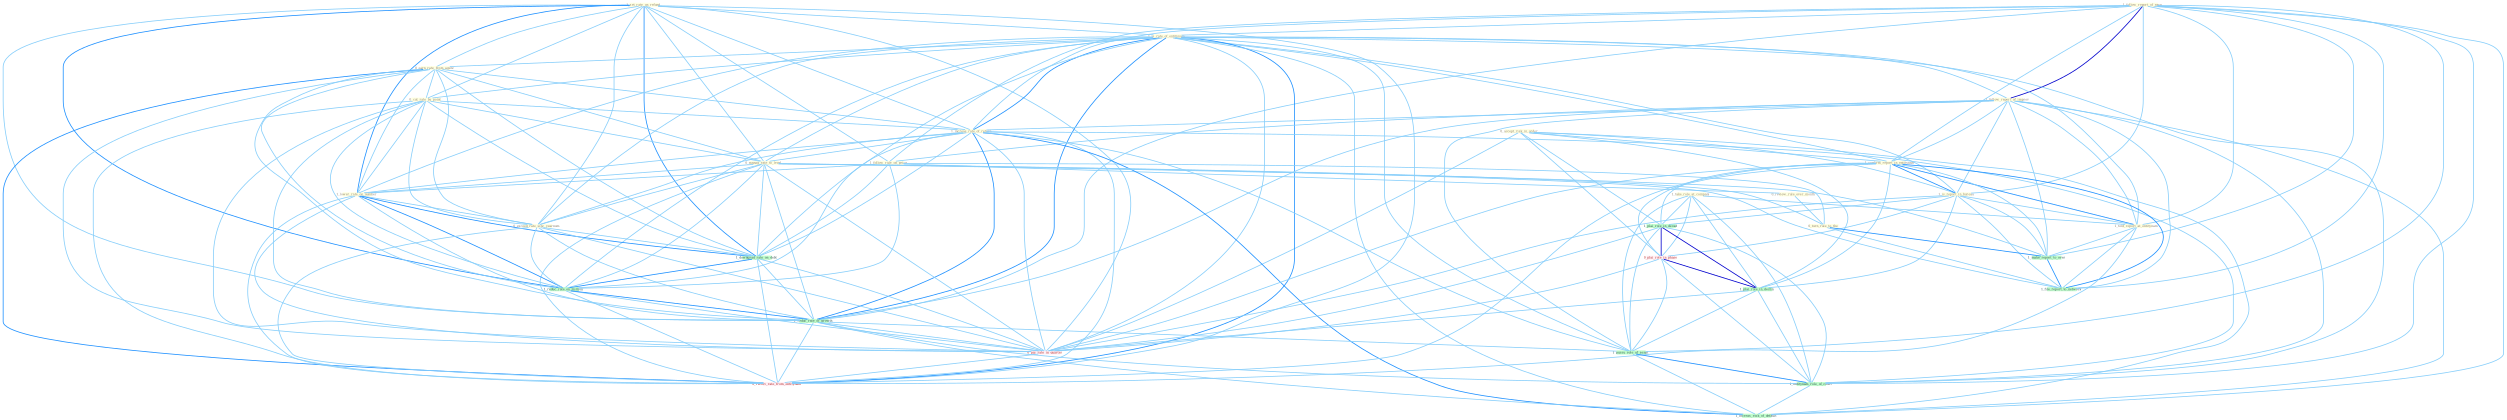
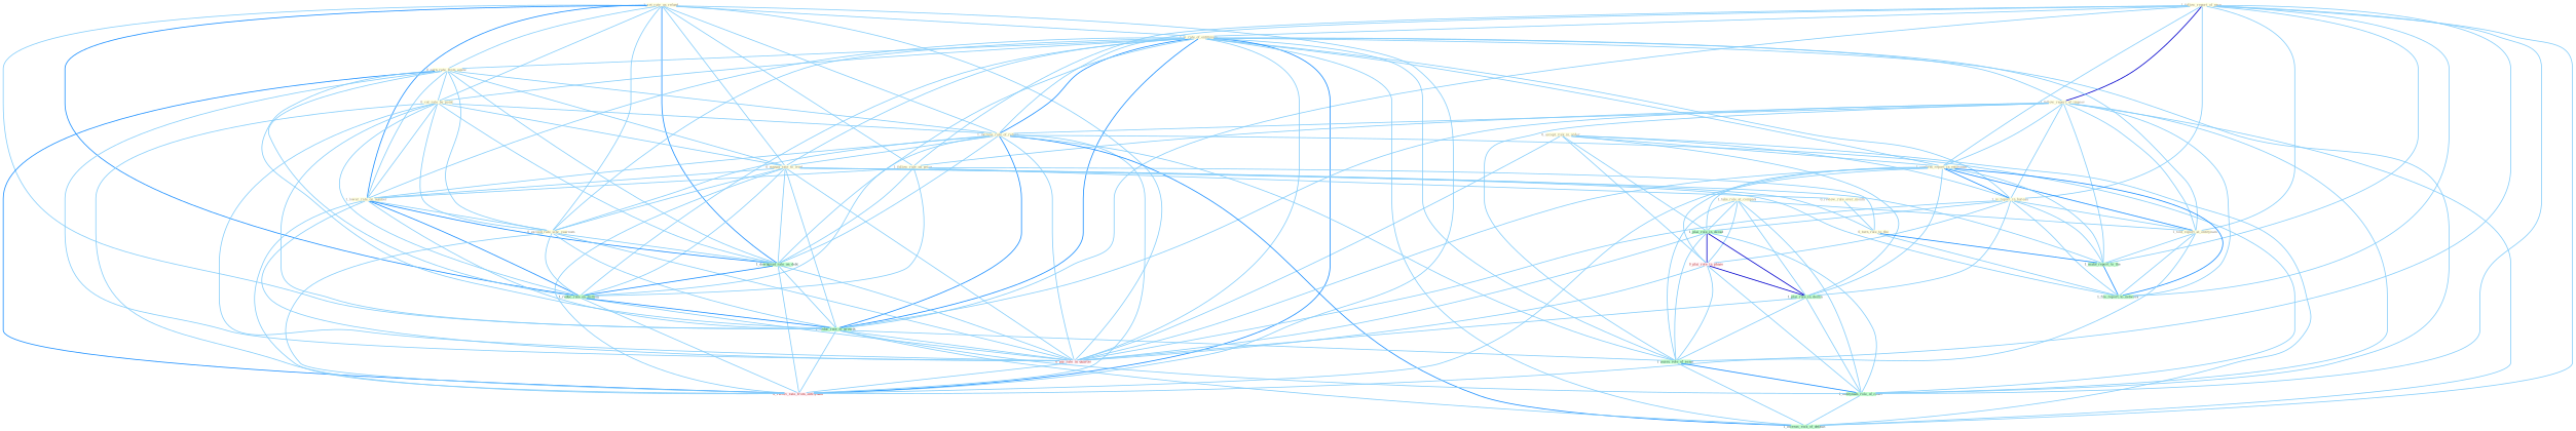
  graph {
    node [color="#ffffe0" fixedsize=true fontcolor="#8b7d6b" fontsize=4 shape=polygon style=filled]
    edge [color="#87cefa" w=1]
    "0_accept_risk_in_order " [height=.06 width=.5]
    "1_follow_report_of_earn " [height=.06 width=.5]
    "1_set_rate_on_refund " [height=.06 width=.5]
    "1_is_rate_of_entitynam " [height=.06 width=.5]
    "1_follow_report_of_improv " [height=.06 width=.5]
    "1_follow_rule_on_price " [height=.06 width=.5]
    "0_earn_rate_from_agenc " [height=.06 width=.5]
    "0_cut_rate_by_point " [height=.06 width=.5]
    "1_increas_rate_of_return " [height=.06 width=.5]
    "1_confirm_report_in_entitynam " [height=.06 width=.5]
    "0_review_rule_over_month " [height=.06 width=.5]
    "0_manag_rate_to_level " [height=.06 width=.5]
    "1_lower_rate_on_number " [height=.06 width=.5]
    "1_is_report_in_bureau " [height=.06 width=.5]
    "0_turn_rule_to_the " [height=.06 width=.5]
    "0_exceed_rate_sinc_yearnum " [height=.06 width=.5]
    "1_take_role_at_compani " [height=.06 width=.5]
    "1_told_report_at_entitynam " [height=.06 width=.5]
    "0_plai_role_in_phase " [color="#fff0f5" fontcolor="#b22222" height=.06 width=.5]
    "0_pai_rate_in_quarter " [color="#fff0f5" fontcolor="#b22222" height=.06 width=.5]
    "0_receiv_rate_from_entitynam " [color="#fff0f5" fontcolor="#b22222" height=.06 width=.5]
    "1_plai_role_in_decad " [color="#BDFCC9" fontcolor="#2f4f4f" height=.06 width=.5]
    "1_plai_role_in_declin " [color="#BDFCC9" fontcolor="#2f4f4f" height=.06 width=.5]
    "1_increas_risk_of_default " [color="#BDFCC9" fontcolor="#2f4f4f" height=.06 width=.5]
    "1_reduc_rate_of_growth " [color="#BDFCC9" fontcolor="#2f4f4f" height=.06 width=.5]
-   "1_make_report_to_the " [color="#BDFCC9" fontcolor="#2f4f4f" height=.06 width=.5 label="1_make_report_to_over"]
+   "1_make_report_to_the " [color="#BDFCC9" fontcolor="#2f4f4f" height=.06 width=.5]
    "1_pursu_role_of_senat " [color="#BDFCC9" fontcolor="#2f4f4f" height=.06 width=.5]
    "1_file_report_to_network " [color="#BDFCC9" fontcolor="#2f4f4f" height=.06 width=.5]
    "1_entitynam_role_of_court " [color="#BDFCC9" fontcolor="#2f4f4f" height=.06 width=.5]
    "1_downgrad_rate_on_debt " [color="#BDFCC9" fontcolor="#2f4f4f" height=.06 width=.5]
    "1_reduc_rate_on_million " [color="#BDFCC9" fontcolor="#2f4f4f" height=.06 width=.5]
    subgraph sub_1 {
      "0_accept_risk_in_order "
      "1_follow_report_of_earn "
      "1_set_rate_on_refund "
      "1_is_rate_of_entitynam "
      "1_follow_report_of_improv "
      "1_follow_rule_on_price "
      "0_earn_rate_from_agenc "
      "0_cut_rate_by_point "
      "1_increas_rate_of_return "
      "1_confirm_report_in_entitynam "
      "0_review_rule_over_month "
      "0_manag_rate_to_level "
      "1_lower_rate_on_number "
      "1_is_report_in_bureau "
      "0_turn_rule_to_the "
      "0_exceed_rate_sinc_yearnum "
      "1_take_role_at_compani "
      "1_told_report_at_entitynam "
    }
    subgraph sub_2 {
      "0_plai_role_in_phase "
      "0_pai_rate_in_quarter "
      "0_receiv_rate_from_entitynam "
    }
    "0_accept_risk_in_order " -- "1_confirm_report_in_entitynam "
    "0_accept_risk_in_order " -- "1_is_report_in_bureau "
    "0_accept_risk_in_order " -- "0_plai_role_in_phase "
    "0_accept_risk_in_order " -- "0_pai_rate_in_quarter "
    "0_accept_risk_in_order " -- "1_plai_role_in_decad "
    "0_accept_risk_in_order " -- "1_plai_role_in_declin "
    "0_accept_risk_in_order " -- "1_increas_risk_of_default "
    "1_follow_report_of_earn " -- "1_is_rate_of_entitynam "
    "1_follow_report_of_earn " -- "1_follow_report_of_improv " [color="#0000cd" w=3]
    "1_follow_report_of_earn " -- "1_follow_rule_on_price "
    "1_follow_report_of_earn " -- "1_increas_rate_of_return "
    "1_follow_report_of_earn " -- "1_confirm_report_in_entitynam "
    "1_follow_report_of_earn " -- "1_is_report_in_bureau "
    "1_follow_report_of_earn " -- "1_told_report_at_entitynam "
    "1_follow_report_of_earn " -- "1_increas_risk_of_default "
    "1_follow_report_of_earn " -- "1_reduc_rate_of_growth "
    "1_follow_report_of_earn " -- "1_make_report_to_the "
    "1_follow_report_of_earn " -- "1_pursu_role_of_senat "
    "1_follow_report_of_earn " -- "1_file_report_to_network "
    "1_follow_report_of_earn " -- "1_entitynam_role_of_court "
    "1_set_rate_on_refund " -- "1_is_rate_of_entitynam "
    "1_set_rate_on_refund " -- "1_follow_rule_on_price "
    "1_set_rate_on_refund " -- "0_earn_rate_from_agenc "
    "1_set_rate_on_refund " -- "0_cut_rate_by_point "
    "1_set_rate_on_refund " -- "1_increas_rate_of_return "
    "1_set_rate_on_refund " -- "0_manag_rate_to_level "
    "1_set_rate_on_refund " -- "1_lower_rate_on_number " [color="#1e90ff" w=2]
    "1_set_rate_on_refund " -- "0_exceed_rate_sinc_yearnum "
    "1_set_rate_on_refund " -- "0_pai_rate_in_quarter "
    "1_set_rate_on_refund " -- "0_receiv_rate_from_entitynam "
    "1_set_rate_on_refund " -- "1_reduc_rate_of_growth "
    "1_set_rate_on_refund " -- "1_downgrad_rate_on_debt " [color="#1e90ff" w=2]
    "1_set_rate_on_refund " -- "1_reduc_rate_on_million " [color="#1e90ff" w=2]
    "1_is_rate_of_entitynam " -- "1_follow_report_of_improv "
    "1_is_rate_of_entitynam " -- "0_earn_rate_from_agenc "
    "1_is_rate_of_entitynam " -- "0_cut_rate_by_point "
    "1_is_rate_of_entitynam " -- "1_increas_rate_of_return " [color="#1e90ff" w=2]
    "1_is_rate_of_entitynam " -- "1_confirm_report_in_entitynam "
    "1_is_rate_of_entitynam " -- "0_manag_rate_to_level "
    "1_is_rate_of_entitynam " -- "1_lower_rate_on_number "
    "1_is_rate_of_entitynam " -- "1_is_report_in_bureau "
    "1_is_rate_of_entitynam " -- "0_exceed_rate_sinc_yearnum "
    "1_is_rate_of_entitynam " -- "1_told_report_at_entitynam "
    "1_is_rate_of_entitynam " -- "0_pai_rate_in_quarter "
    "1_is_rate_of_entitynam " -- "0_receiv_rate_from_entitynam " [color="#1e90ff" w=2]
    "1_is_rate_of_entitynam " -- "1_increas_risk_of_default "
    "1_is_rate_of_entitynam " -- "1_reduc_rate_of_growth " [color="#1e90ff" w=2]
    "1_is_rate_of_entitynam " -- "1_pursu_role_of_senat "
    "1_is_rate_of_entitynam " -- "1_entitynam_role_of_court "
    "1_is_rate_of_entitynam " -- "1_downgrad_rate_on_debt "
    "1_is_rate_of_entitynam " -- "1_reduc_rate_on_million "
    "1_follow_report_of_improv " -- "1_follow_rule_on_price "
    "1_follow_report_of_improv " -- "1_increas_rate_of_return "
    "1_follow_report_of_improv " -- "1_confirm_report_in_entitynam "
    "1_follow_report_of_improv " -- "1_is_report_in_bureau "
    "1_follow_report_of_improv " -- "1_told_report_at_entitynam "
    "1_follow_report_of_improv " -- "1_increas_risk_of_default "
    "1_follow_report_of_improv " -- "1_reduc_rate_of_growth "
    "1_follow_report_of_improv " -- "1_make_report_to_the "
    "1_follow_report_of_improv " -- "1_pursu_role_of_senat "
    "1_follow_report_of_improv " -- "1_file_report_to_network "
    "1_follow_report_of_improv " -- "1_entitynam_role_of_court "
    "1_follow_rule_on_price " -- "0_review_rule_over_month "
    "1_follow_rule_on_price " -- "1_lower_rate_on_number "
    "1_follow_rule_on_price " -- "0_turn_rule_to_the "
    "1_follow_rule_on_price " -- "1_downgrad_rate_on_debt "
    "1_follow_rule_on_price " -- "1_reduc_rate_on_million "
    "0_earn_rate_from_agenc " -- "0_cut_rate_by_point "
    "0_earn_rate_from_agenc " -- "1_increas_rate_of_return "
    "0_earn_rate_from_agenc " -- "0_manag_rate_to_level "
    "0_earn_rate_from_agenc " -- "1_lower_rate_on_number "
    "0_earn_rate_from_agenc " -- "0_exceed_rate_sinc_yearnum "
    "0_earn_rate_from_agenc " -- "0_pai_rate_in_quarter "
    "0_earn_rate_from_agenc " -- "0_receiv_rate_from_entitynam " [color="#1e90ff" w=2]
    "0_earn_rate_from_agenc " -- "1_reduc_rate_of_growth "
    "0_earn_rate_from_agenc " -- "1_downgrad_rate_on_debt "
    "0_earn_rate_from_agenc " -- "1_reduc_rate_on_million "
    "0_cut_rate_by_point " -- "1_increas_rate_of_return "
    "0_cut_rate_by_point " -- "0_manag_rate_to_level "
    "0_cut_rate_by_point " -- "1_lower_rate_on_number "
    "0_cut_rate_by_point " -- "0_exceed_rate_sinc_yearnum "
    "0_cut_rate_by_point " -- "0_pai_rate_in_quarter "
    "0_cut_rate_by_point " -- "0_receiv_rate_from_entitynam "
    "0_cut_rate_by_point " -- "1_reduc_rate_of_growth "
    "0_cut_rate_by_point " -- "1_downgrad_rate_on_debt "
    "0_cut_rate_by_point " -- "1_reduc_rate_on_million "
    "1_increas_rate_of_return " -- "0_manag_rate_to_level "
    "1_increas_rate_of_return " -- "1_lower_rate_on_number "
    "1_increas_rate_of_return " -- "0_exceed_rate_sinc_yearnum "
    "1_increas_rate_of_return " -- "0_pai_rate_in_quarter "
    "1_increas_rate_of_return " -- "0_receiv_rate_from_entitynam "
    "1_increas_rate_of_return " -- "1_increas_risk_of_default " [color="#1e90ff" w=2]
    "1_increas_rate_of_return " -- "1_reduc_rate_of_growth " [color="#1e90ff" w=2]
    "1_increas_rate_of_return " -- "1_pursu_role_of_senat "
    "1_increas_rate_of_return " -- "1_entitynam_role_of_court "
    "1_increas_rate_of_return " -- "1_downgrad_rate_on_debt "
    "1_increas_rate_of_return " -- "1_reduc_rate_on_million "
    "1_confirm_report_in_entitynam " -- "1_is_report_in_bureau " [color="#1e90ff" w=2]
    "1_confirm_report_in_entitynam " -- "1_told_report_at_entitynam " [color="#1e90ff" w=2]
    "1_confirm_report_in_entitynam " -- "0_plai_role_in_phase "
    "1_confirm_report_in_entitynam " -- "0_pai_rate_in_quarter "
    "1_confirm_report_in_entitynam " -- "0_receiv_rate_from_entitynam "
    "1_confirm_report_in_entitynam " -- "1_plai_role_in_decad "
    "1_confirm_report_in_entitynam " -- "1_plai_role_in_declin "
    "1_confirm_report_in_entitynam " -- "1_make_report_to_the "
    "1_confirm_report_in_entitynam " -- "1_file_report_to_network " [color="#1e90ff"]
    "0_review_rule_over_month " -- "0_turn_rule_to_the "
    "0_manag_rate_to_level " -- "1_lower_rate_on_number "
    "0_manag_rate_to_level " -- "0_turn_rule_to_the "
    "0_manag_rate_to_level " -- "0_exceed_rate_sinc_yearnum "
    "0_manag_rate_to_level " -- "0_pai_rate_in_quarter "
    "0_manag_rate_to_level " -- "0_receiv_rate_from_entitynam "
    "0_manag_rate_to_level " -- "1_reduc_rate_of_growth "
    "0_manag_rate_to_level " -- "1_make_report_to_the "
    "0_manag_rate_to_level " -- "1_file_report_to_network "
    "0_manag_rate_to_level " -- "1_downgrad_rate_on_debt "
    "0_manag_rate_to_level " -- "1_reduc_rate_on_million "
    "1_lower_rate_on_number " -- "0_exceed_rate_sinc_yearnum "
    "1_lower_rate_on_number " -- "0_pai_rate_in_quarter "
    "1_lower_rate_on_number " -- "0_receiv_rate_from_entitynam "
    "1_lower_rate_on_number " -- "1_reduc_rate_of_growth "
    "1_lower_rate_on_number " -- "1_downgrad_rate_on_debt " [color="#1e90ff" w=2]
    "1_lower_rate_on_number " -- "1_reduc_rate_on_million " [color="#1e90ff" w=2]
    "1_is_report_in_bureau " -- "1_told_report_at_entitynam "
    "1_is_report_in_bureau " -- "0_plai_role_in_phase "
    "1_is_report_in_bureau " -- "0_pai_rate_in_quarter "
    "1_is_report_in_bureau " -- "1_plai_role_in_decad "
    "1_is_report_in_bureau " -- "1_plai_role_in_declin "
    "1_is_report_in_bureau " -- "1_make_report_to_the "
    "1_is_report_in_bureau " -- "1_file_report_to_network "
    "0_turn_rule_to_the " -- "1_make_report_to_the " [color="#1e90ff" w=2]
    "0_turn_rule_to_the " -- "1_file_report_to_network "
    "0_exceed_rate_sinc_yearnum " -- "0_pai_rate_in_quarter "
    "0_exceed_rate_sinc_yearnum " -- "0_receiv_rate_from_entitynam "
    "0_exceed_rate_sinc_yearnum " -- "1_reduc_rate_of_growth "
    "0_exceed_rate_sinc_yearnum " -- "1_downgrad_rate_on_debt "
    "0_exceed_rate_sinc_yearnum " -- "1_reduc_rate_on_million "
    "1_take_role_at_compani " -- "1_told_report_at_entitynam "
    "1_take_role_at_compani " -- "0_plai_role_in_phase "
    "1_take_role_at_compani " -- "1_plai_role_in_decad "
    "1_take_role_at_compani " -- "1_plai_role_in_declin "
    "1_take_role_at_compani " -- "1_pursu_role_of_senat "
    "1_take_role_at_compani " -- "1_entitynam_role_of_court "
    "1_told_report_at_entitynam " -- "0_receiv_rate_from_entitynam "
    "1_told_report_at_entitynam " -- "1_make_report_to_the "
    "1_told_report_at_entitynam " -- "1_file_report_to_network "
    "0_plai_role_in_phase " -- "0_pai_rate_in_quarter "
    "0_plai_role_in_phase " -- "1_plai_role_in_declin " [color="#0000cd" w=3]
    "0_plai_role_in_phase " -- "1_pursu_role_of_senat "
    "0_plai_role_in_phase " -- "1_entitynam_role_of_court "
    "0_pai_rate_in_quarter " -- "0_receiv_rate_from_entitynam "
    "1_plai_role_in_decad " -- "0_plai_role_in_phase " [color="#0000cd" w=3]
    "1_plai_role_in_decad " -- "0_pai_rate_in_quarter "
    "1_plai_role_in_decad " -- "1_plai_role_in_declin " [color="#0000cd" w=3]
    "1_plai_role_in_decad " -- "1_pursu_role_of_senat "
    "1_plai_role_in_decad " -- "1_entitynam_role_of_court "
    "1_plai_role_in_declin " -- "0_pai_rate_in_quarter "
    "1_plai_role_in_declin " -- "1_pursu_role_of_senat "
    "1_plai_role_in_declin " -- "1_entitynam_role_of_court "
    "1_reduc_rate_of_growth " -- "0_pai_rate_in_quarter "
    "1_reduc_rate_of_growth " -- "0_receiv_rate_from_entitynam "
    "1_reduc_rate_of_growth " -- "1_increas_risk_of_default "
    "1_reduc_rate_of_growth " -- "1_pursu_role_of_senat "
    "1_reduc_rate_of_growth " -- "1_entitynam_role_of_court "
    "1_make_report_to_the " -- "1_file_report_to_network " [color="#1e90ff" w=2]
    "1_pursu_role_of_senat " -- "1_increas_risk_of_default "
    "1_pursu_role_of_senat " -- "1_entitynam_role_of_court " [color="#1e90ff" w=2]
    "1_entitynam_role_of_court " -- "1_increas_risk_of_default "
    "1_downgrad_rate_on_debt " -- "0_pai_rate_in_quarter "
    "1_downgrad_rate_on_debt " -- "0_receiv_rate_from_entitynam "
    "1_downgrad_rate_on_debt " -- "1_reduc_rate_of_growth "
    "1_downgrad_rate_on_debt " -- "1_reduc_rate_on_million " [color="#1e90ff" w=2]
    "1_reduc_rate_on_million " -- "0_pai_rate_in_quarter "
    "1_reduc_rate_on_million " -- "0_receiv_rate_from_entitynam "
    "1_reduc_rate_on_million " -- "1_reduc_rate_of_growth " [color="#1e90ff" w=2]
  }
